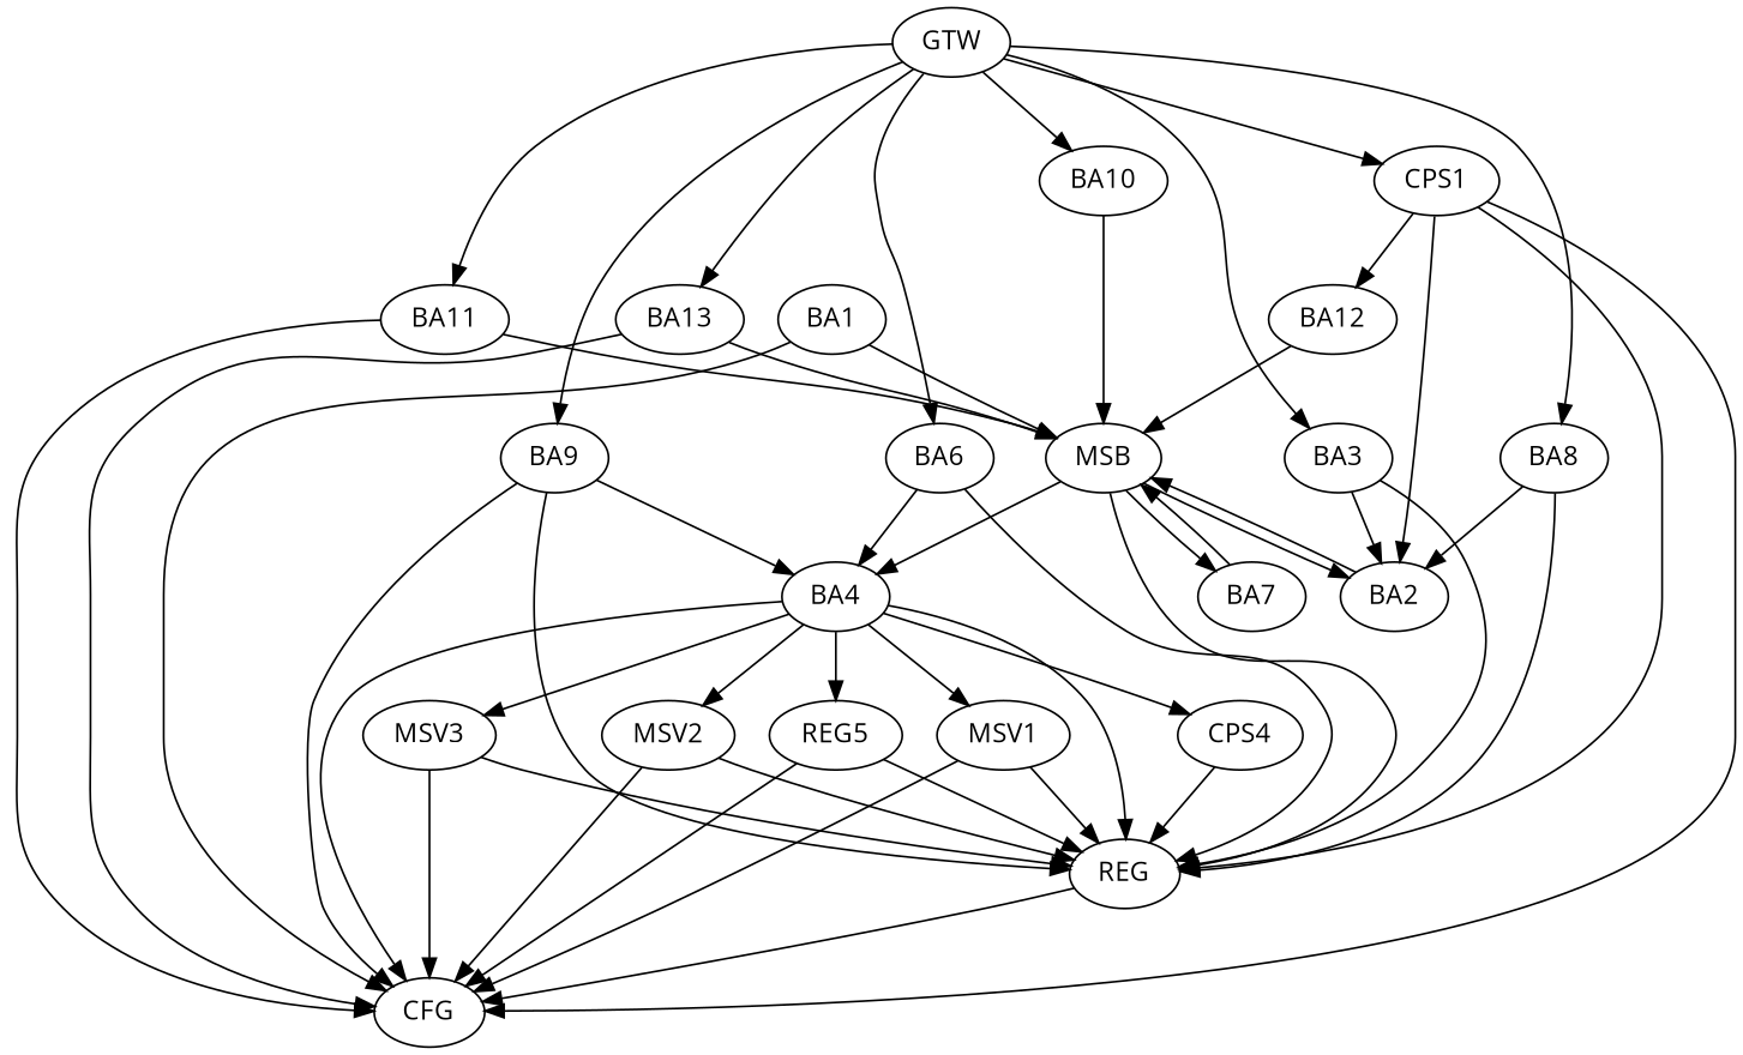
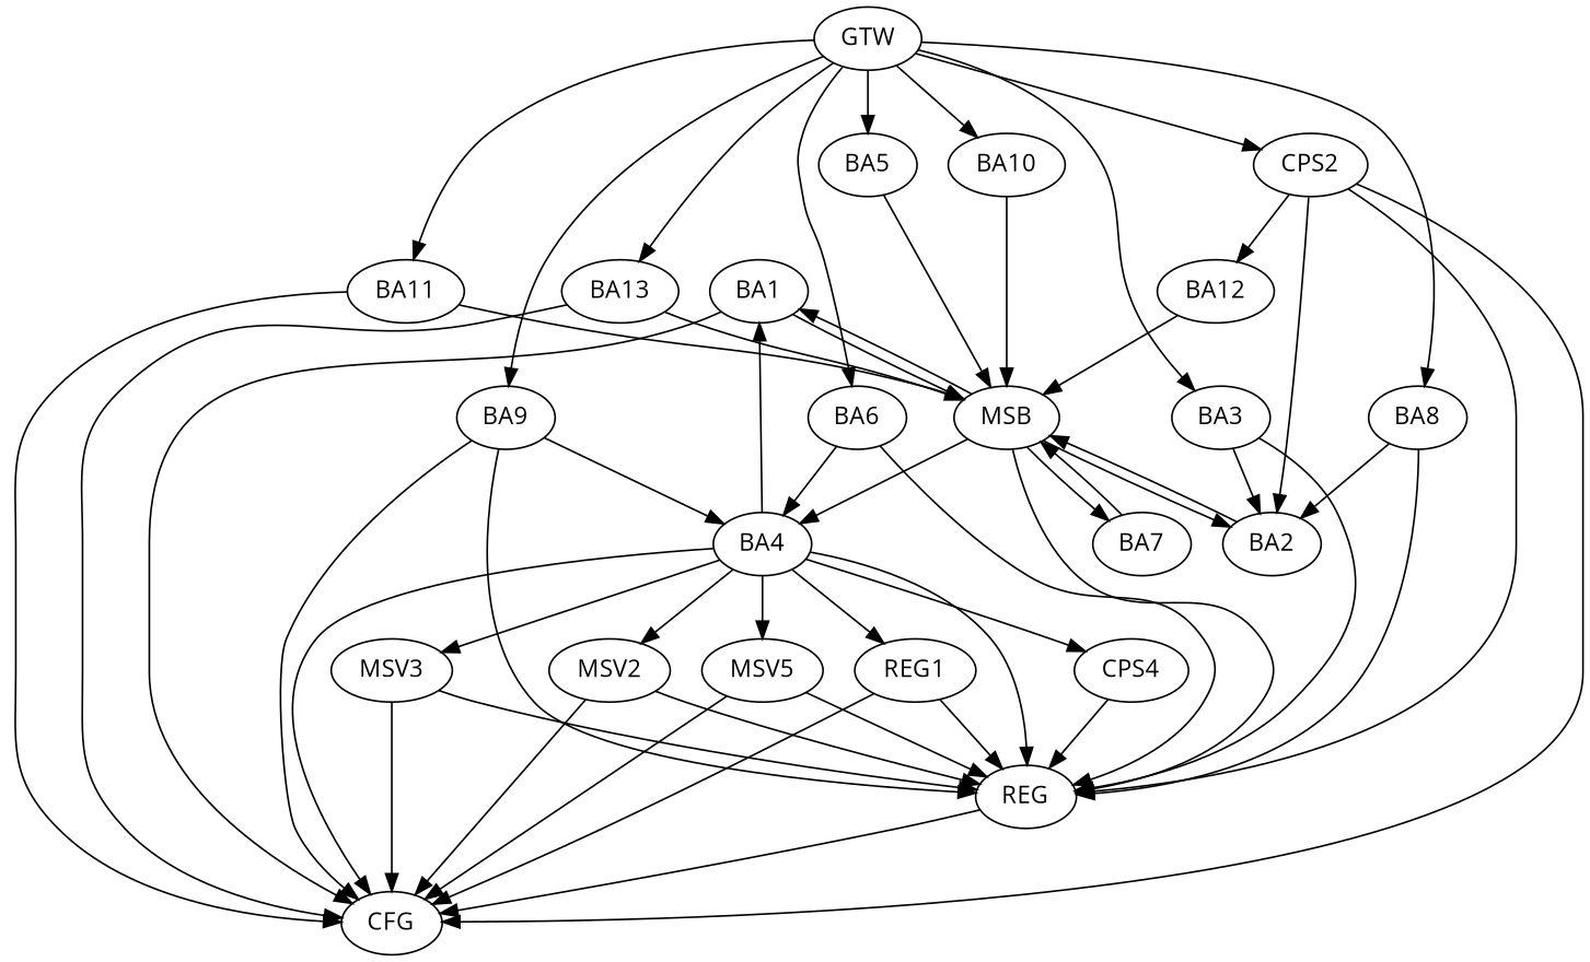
  strict digraph {
    fontname="Open Sans"
    node [fontname="Open Sans"]
    edge [fontname="Open Sans"]
    n1 [label=BA1]
    n2 [label=MSB]
    n3 [label=CFG]
    n4 [label=BA2]
    n5 [label=REG]
    n6 [label=BA4]
    n7 [label=BA7]
    n8 [label=BA3]
-   n9 [label=MSV1]
+   n9 [label=REG1]
    n10 [label=MSV2]
    n11 [label=MSV3]
    n12 [label=CPS4]
-   n13 [label=REG5]
+   n13 [label=MSV5]
+   n14 [label=BA5]
    n15 [label=BA6]
    n16 [label=BA8]
    n17 [label=BA9]
    n18 [label=BA10]
    n19 [label=BA11]
    n20 [label=BA12]
    n21 [label=BA13]
-   n22 [label=CPS1]
+   n22 [label=CPS2]
    n23 [label=GTW]
    n1 -> n2
    n1 -> n3
+   n2 -> n1
    n2 -> n4
    n2 -> n5
    n2 -> n6
    n2 -> n7
    n4 -> n2
    n5 -> n3
+   n6 -> n1
    n6 -> n3
    n6 -> n5
    n6 -> n9
    n6 -> n10
    n6 -> n11
    n6 -> n12
    n6 -> n13
    n7 -> n2
    n8 -> n4
    n8 -> n5
    n9 -> n3
    n9 -> n5
    n10 -> n3
    n10 -> n5
    n11 -> n3
    n11 -> n5
    n12 -> n5
    n13 -> n3
    n13 -> n5
+   n14 -> n2
    n15 -> n5
    n15 -> n6
    n16 -> n4
    n16 -> n5
    n17 -> n3
    n17 -> n5
    n17 -> n6
    n18 -> n2
    n19 -> n2
    n19 -> n3
    n20 -> n2
    n21 -> n2
    n21 -> n3
    n22 -> n3
    n22 -> n4
    n22 -> n5
    n22 -> n20
    n23 -> n8
+   n23 -> n14
    n23 -> n15
    n23 -> n16
    n23 -> n17
    n23 -> n18
    n23 -> n19
    n23 -> n21
    n23 -> n22
  }
